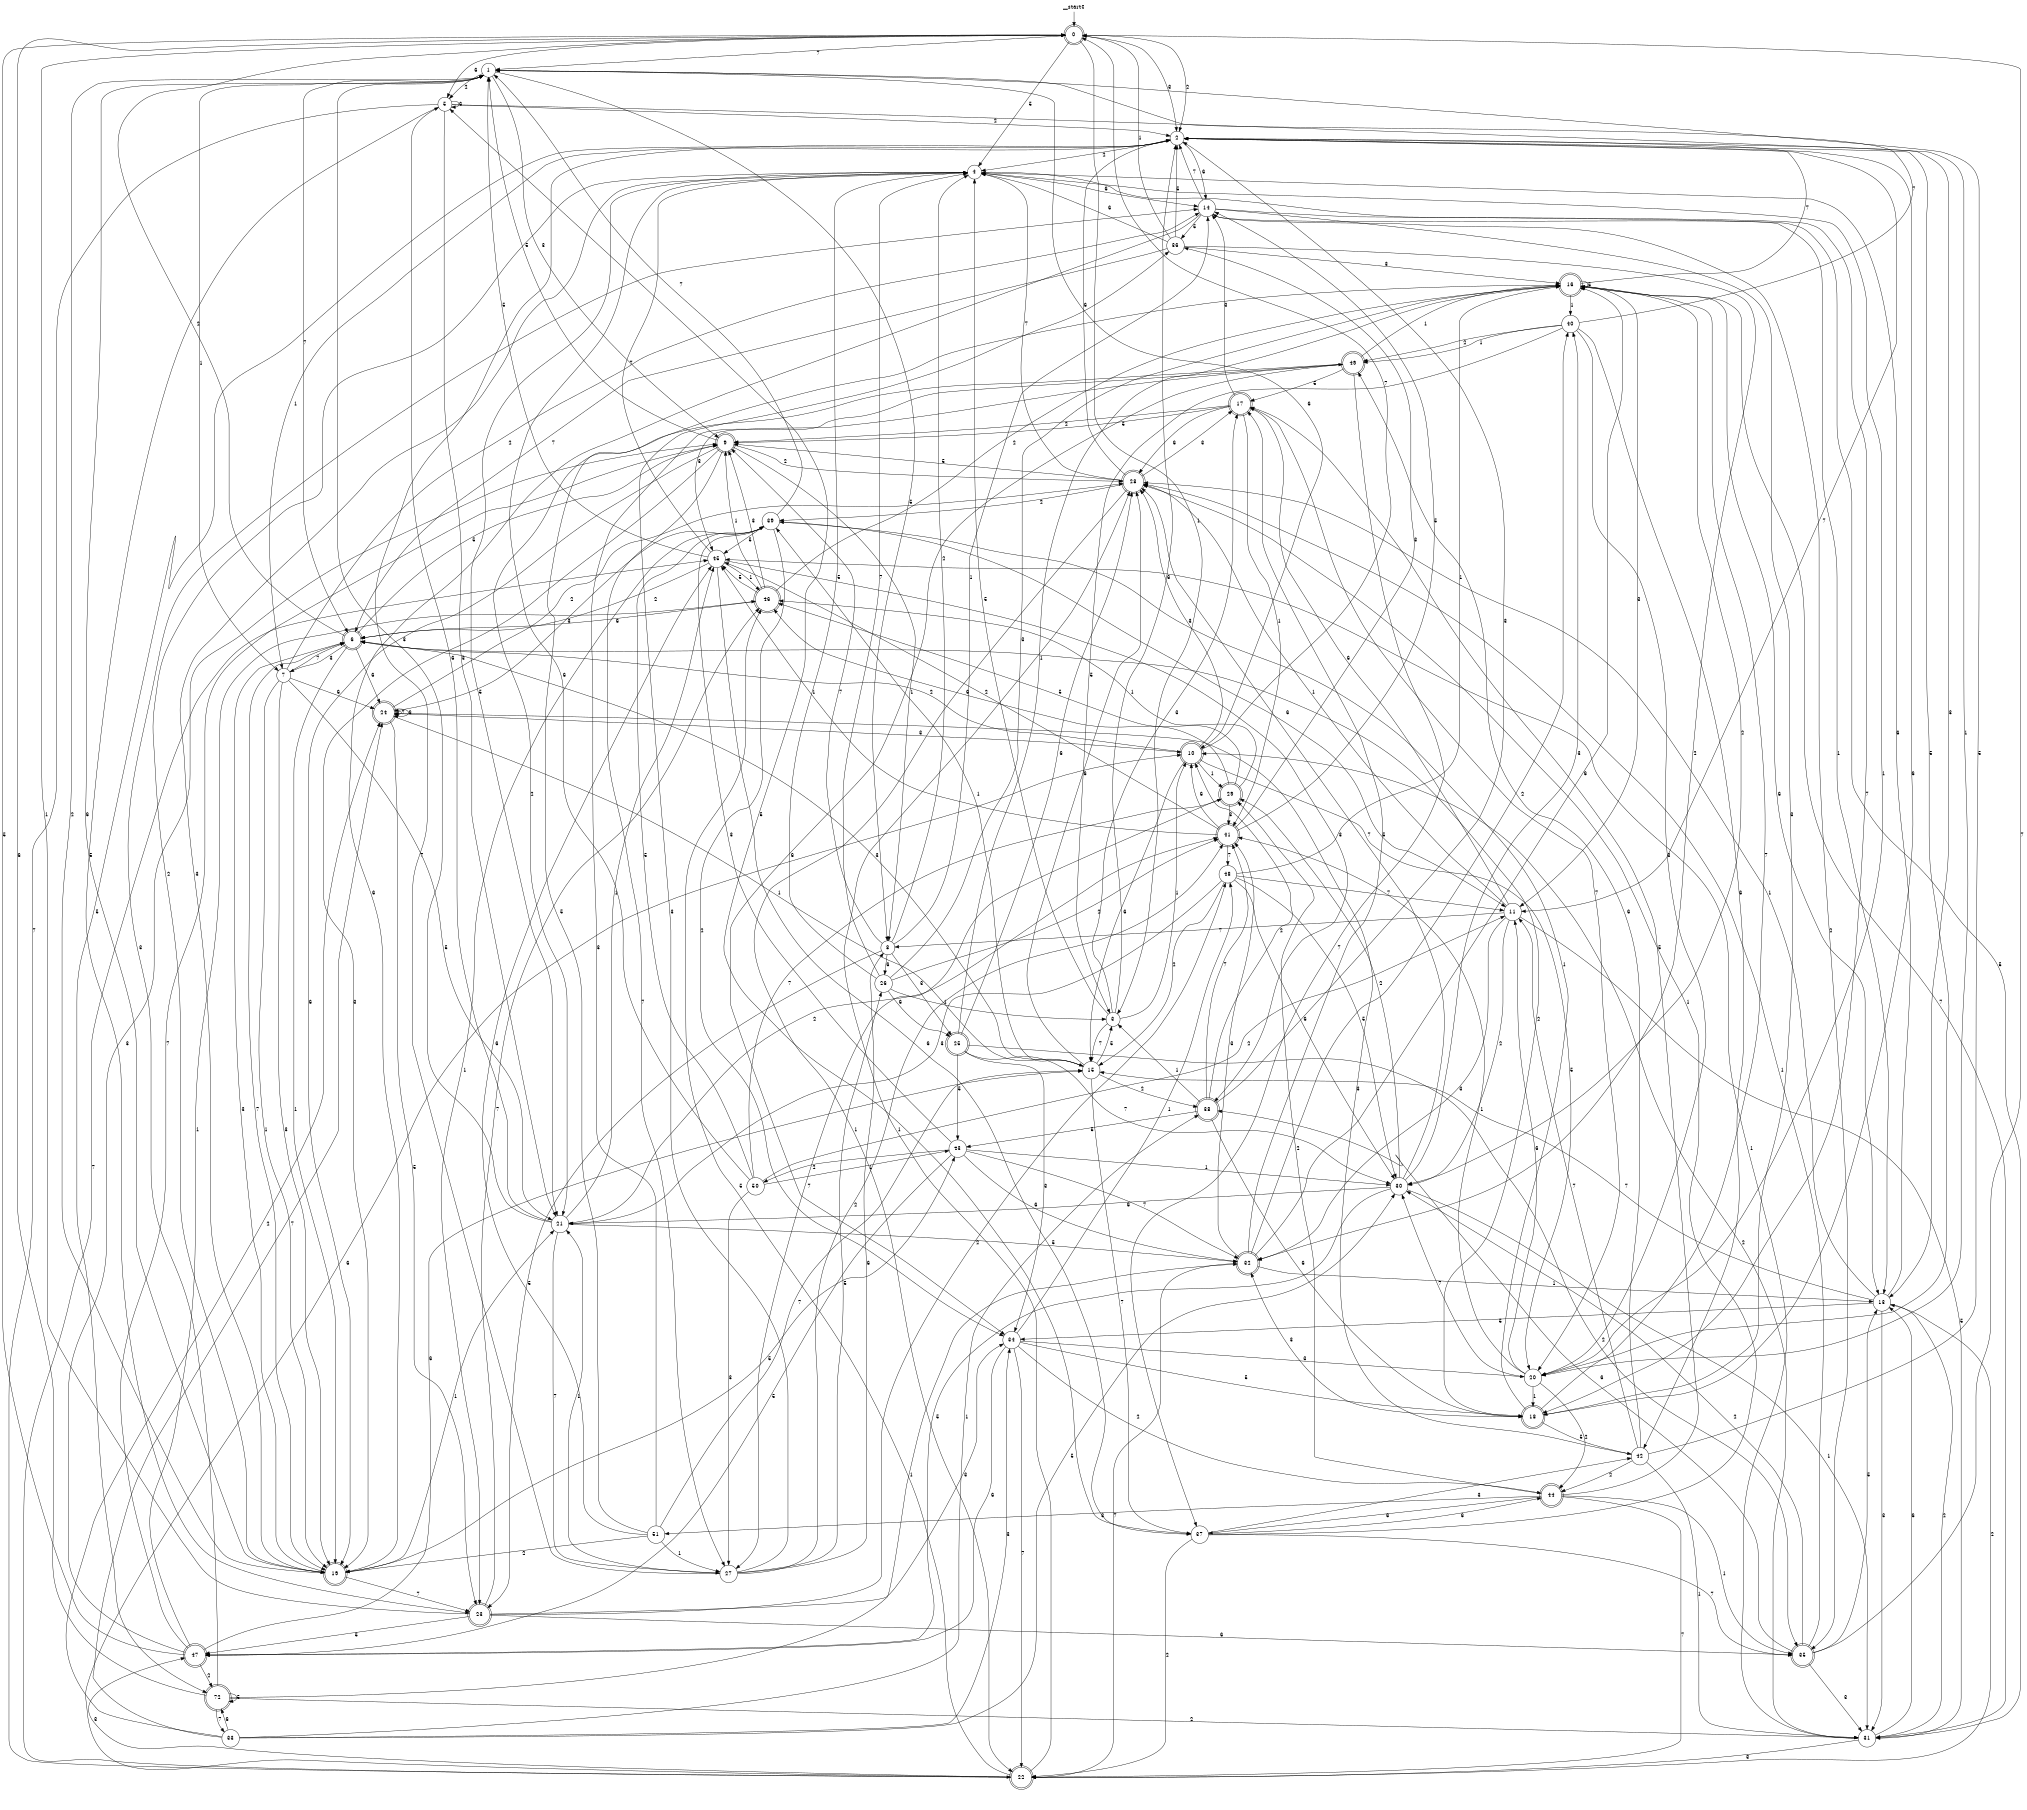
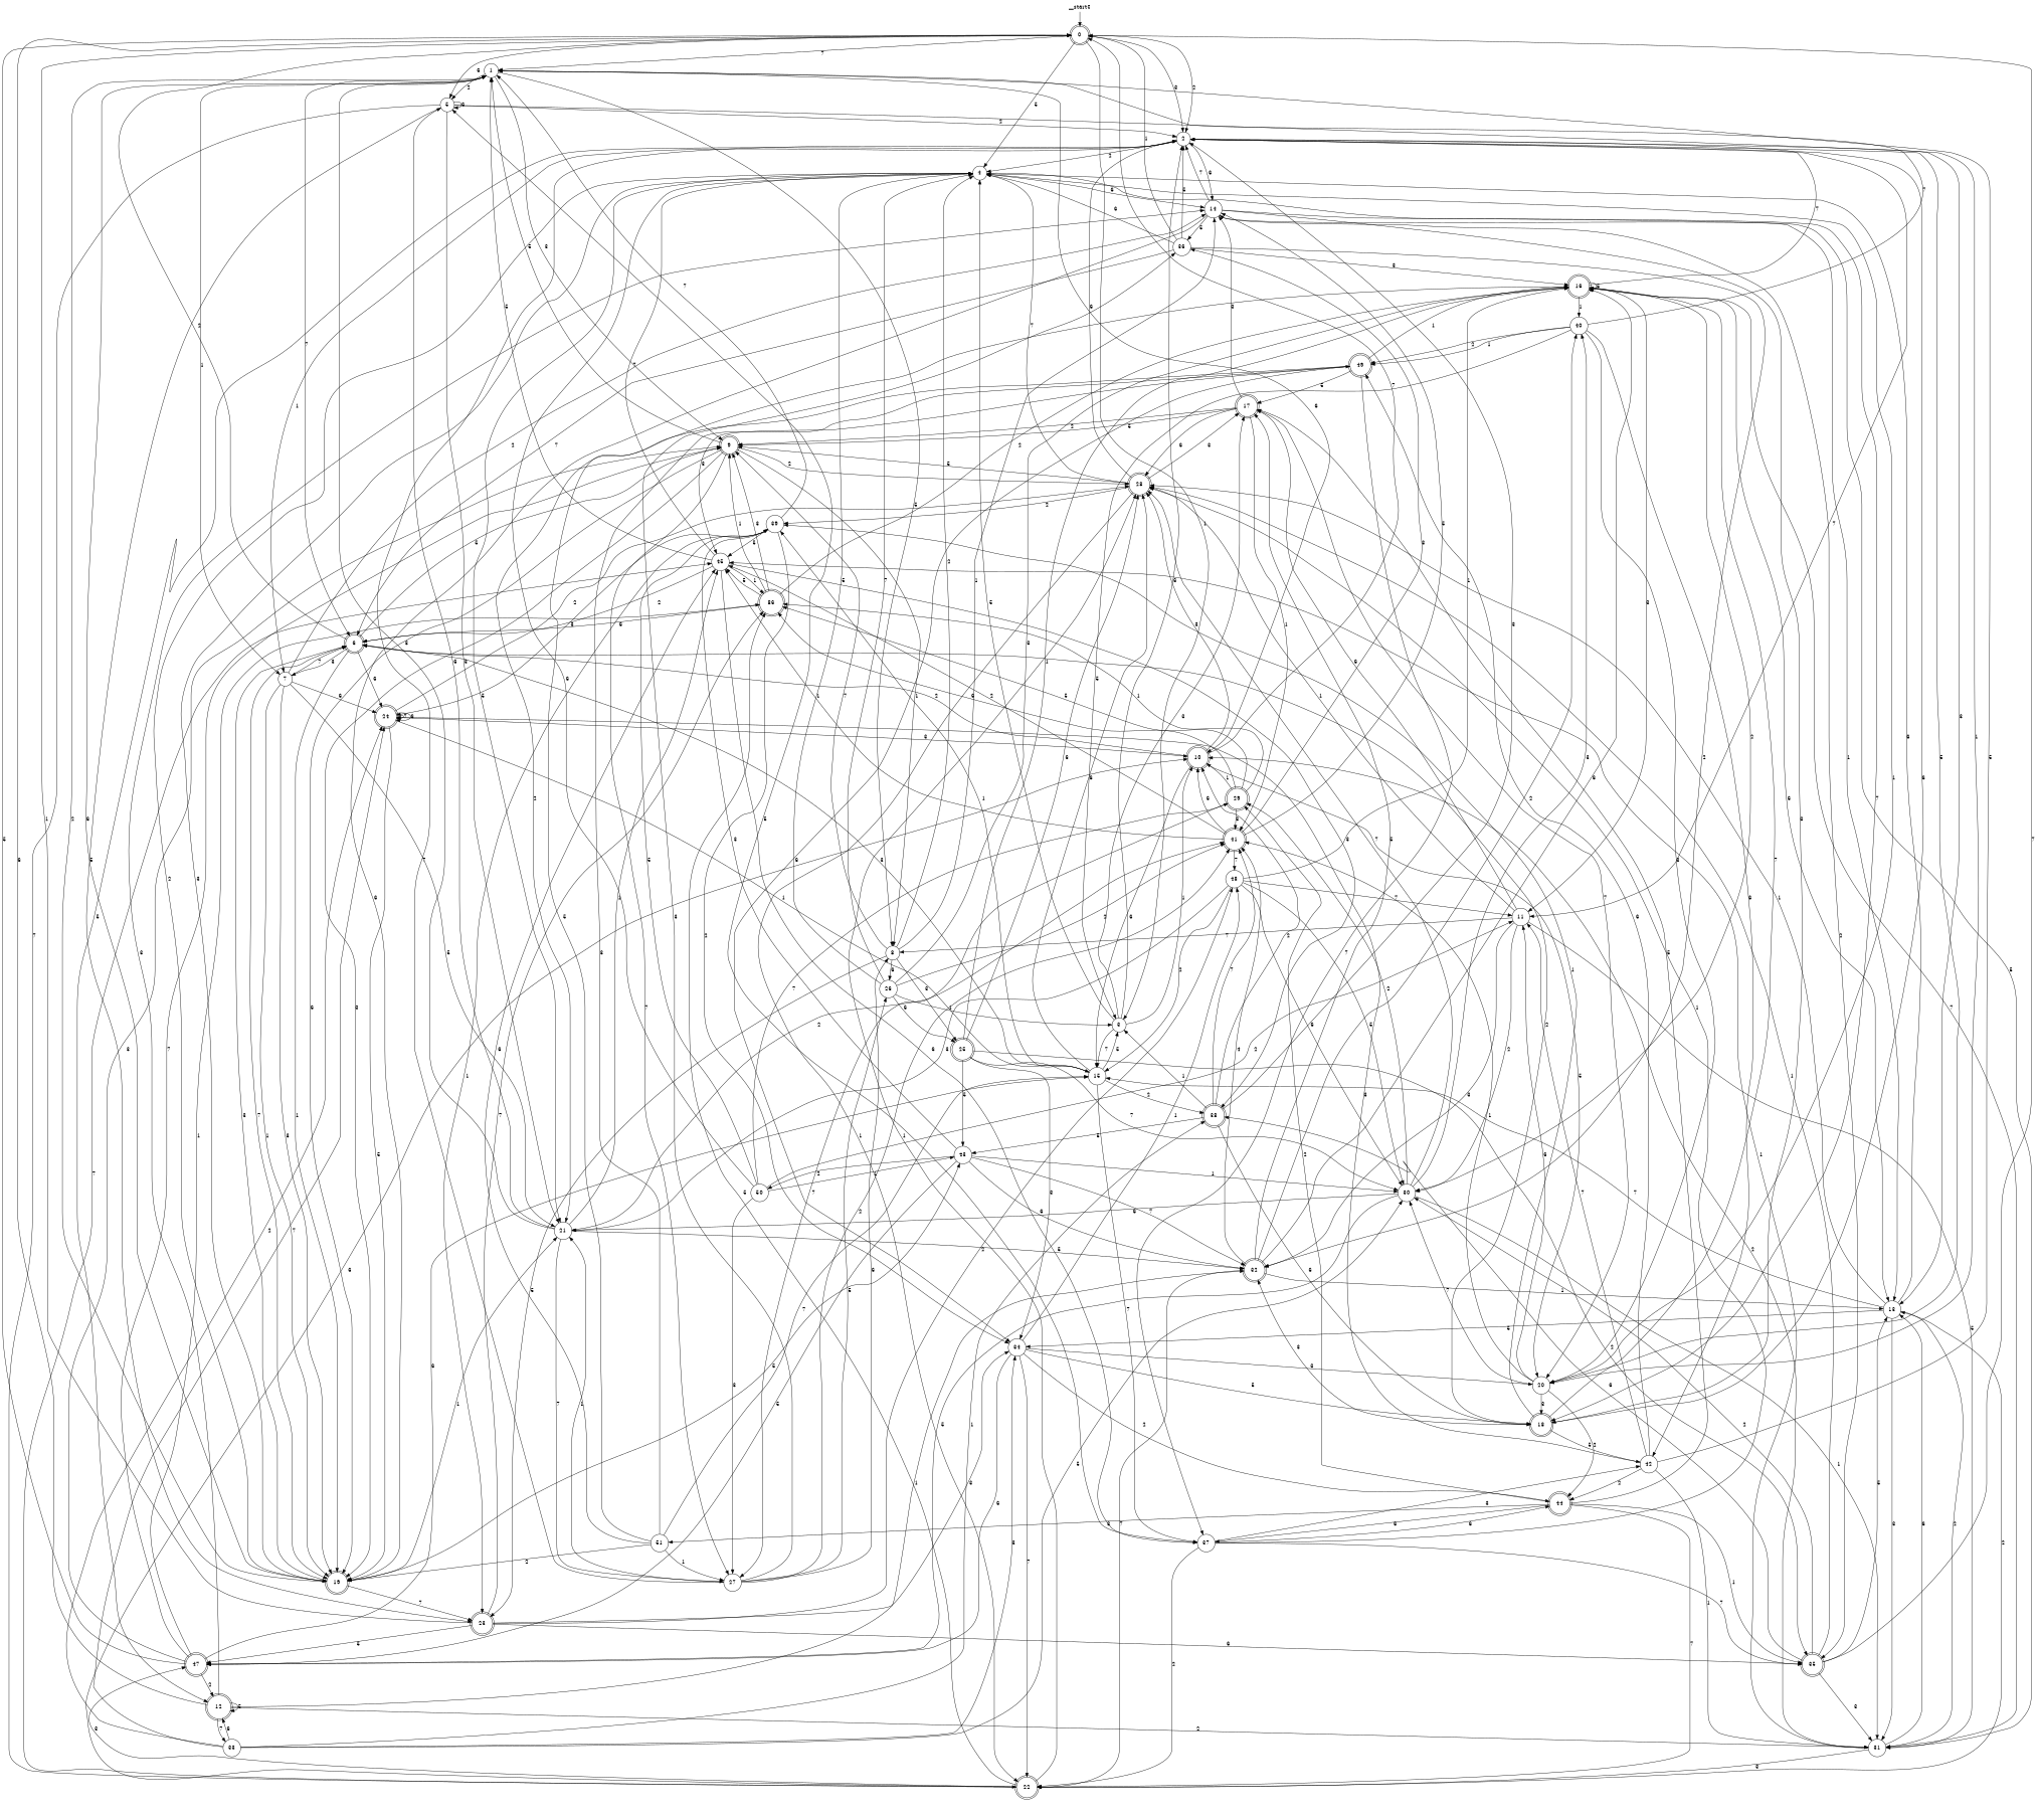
  digraph {
    node [shape=circle]
    n1 [label=0 shape=doublecircle]
    n2 [label=1]
    n3 [label=2]
    n4 [label=3]
    n5 [label=4]
    n6 [label=5]
    n7 [label=6 shape=doublecircle]
    n8 [label=7]
    n9 [label=8]
    n10 [label=9 shape=doublecircle]
    n11 [label=10 shape=doublecircle]
    n12 [label=11]
-   n13 [label=72 shape=doublecircle]
+   n13 [label=12 shape=doublecircle]
    n14 [label=13]
    n15 [label=14]
    n16 [label=15]
    n17 [label=17 shape=doublecircle]
    n18 [label=18 shape=doublecircle]
    n19 [label=19 shape=doublecircle]
    n20 [label=20]
    n21 [label=21]
    n22 [label=22 shape=doublecircle]
    n23 [label=23 shape=doublecircle]
    n24 [label=24 shape=doublecircle]
    n25 [label=25 shape=doublecircle]
    n26 [label=26]
    n27 [label=27]
    n28 [label=28 shape=doublecircle]
    n29 [label=29 shape=doublecircle]
    n30 [label=30]
    n31 [label=31]
    n32 [label=32 shape=doublecircle]
    n33 [label=33]
    n34 [label=34]
    n35 [label=35 shape=doublecircle]
    n36 [label=36]
    n37 [label=37]
    n38 [label=38 shape=doublecircle]
    n39 [label=39]
    n40 [label=16 shape=doublecircle]
    n41 [label=40]
    n42 [label=41 shape=doublecircle]
    n43 [label=42]
    n44 [label=43]
    n45 [label=44 shape=doublecircle]
    n46 [label=45]
-   n47 [label=46 shape=doublecircle]
+   n47 [label=86 shape=doublecircle]
    n48 [label=47 shape=doublecircle]
    n49 [label=48]
    n50 [label=49 shape=doublecircle]
    n51 [label=50]
    n52 [label=51]
    __start0 [height=0 shape=none width=0]
    n1 -> n2 [label=7]
    n1 -> n3 [label=2]
    n1 -> n3 [label=3]
    n1 -> n4 [label=1]
    n1 -> n5 [label=5]
    n1 -> n6 [label=6]
    n2 -> n6 [label=2]
    n2 -> n7 [label=7]
    n2 -> n8 [label=1]
    n2 -> n9 [label=5]
    n2 -> n10 [label=3]
    n2 -> n11 [label=6]
    n3 -> n5 [label=2]
    n3 -> n8 [label=1]
    n3 -> n12 [label=7]
    n3 -> n13 [label=5]
    n3 -> n14 [label=3]
    n3 -> n15 [label=6]
    n4 -> n3 [label=6]
    n4 -> n5 [label=5]
    n4 -> n11 [label=1]
    n4 -> n16 [label=7]
    n4 -> n17 [label=3]
    n5 -> n15 [label=6]
    n5 -> n18 [label=7]
    n5 -> n19 [label=2]
    n5 -> n19 [label=3]
    n5 -> n20 [label=1]
    n5 -> n21 [label=5]
    n6 -> n3 [label=2]
    n6 -> n6 [label=6]
    n6 -> n20 [label=1]
    n6 -> n21 [label=3]
    n6 -> n22 [label=7]
    n6 -> n23 [label=5]
    n7 -> n1 [label=2]
    n7 -> n8 [label=3]
    n7 -> n10 [label=5]
    n7 -> n19 [label=7]
    n7 -> n19 [label=1]
    n7 -> n24 [label=6]
    n8 -> n7 [label=7]
    n8 -> n15 [label=2]
    n8 -> n19 [label=1]
    n8 -> n19 [label=3]
    n8 -> n21 [label=5]
    n8 -> n24 [label=6]
    n9 -> n5 [label=2]
    n9 -> n10 [label=7]
    n9 -> n15 [label=1]
    n9 -> n23 [label=5]
    n9 -> n25 [label=3]
    n9 -> n26 [label=6]
    n10 -> n2 [label=5]
    n10 -> n9 [label=1]
    n10 -> n19 [label=3]
    n10 -> n19 [label=6]
    n10 -> n27 [label=7]
    n10 -> n28 [label=2]
    n11 -> n1 [label=7]
    n11 -> n7 [label=2]
    n11 -> n16 [label=6]
    n11 -> n20 [label=5]
    n11 -> n28 [label=3]
-   n11 -> n29 [label=1]
+   n29 -> n11 [label=1]
    n12 -> n9 [label=7]
    n12 -> n17 [label=6]
    n12 -> n28 [label=1]
    n12 -> n30 [label=2]
    n12 -> n31 [label=5]
    n12 -> n32 [label=3]
    n13 -> n1 [label=6]
    n13 -> n13 [label=5]
    n13 -> n15 [label=3]
    n13 -> n31 [label=2]
    n13 -> n32 [label=1]
    n13 -> n33 [label=7]
    n14 -> n5 [label=6]
    n14 -> n16 [label=7]
    n14 -> n28 [label=1]
    n14 -> n31 [label=2]
    n14 -> n31 [label=3]
    n14 -> n34 [label=5]
    n15 -> n3 [label=7]
    n15 -> n14 [label=1]
    n15 -> n18 [label=3]
    n15 -> n19 [label=6]
    n15 -> n35 [label=2]
    n15 -> n36 [label=5]
    n16 -> n4 [label=5]
    n16 -> n7 [label=3]
    n16 -> n28 [label=6]
    n16 -> n37 [label=7]
    n16 -> n38 [label=2]
    n16 -> n39 [label=1]
    n17 -> n10 [label=2]
    n17 -> n10 [label=5]
    n17 -> n15 [label=3]
    n17 -> n20 [label=7]
    n17 -> n28 [label=6]
    n17 -> n42 [label=1]
    n18 -> n3 [label=6]
    n18 -> n7 [label=2]
    n18 -> n32 [label=3]
    n18 -> n39 [label=1]
    n18 -> n40 [label=7]
    n18 -> n43 [label=5]
    n19 -> n2 [label=2]
    n19 -> n2 [label=6]
    n19 -> n7 [label=3]
    n19 -> n21 [label=1]
    n19 -> n23 [label=7]
    n19 -> n44 [label=5]
    n20 -> n3 [label=5]
    n20 -> n12 [label=6]
-   n20 -> n18 [label=1]
+   n20 -> n18 [label=3]
    n20 -> n30 [label=7]
    n20 -> n42 [label=1]
    n20 -> n45 [label=2]
    n21 -> n2 [label=3]
    n21 -> n6 [label=6]
    n21 -> n27 [label=7]
    n21 -> n32 [label=5]
    n21 -> n42 [label=2]
    n21 -> n46 [label=1]
    n22 -> n11 [label=6]
    n22 -> n14 [label=2]
    n22 -> n28 [label=1]
    n22 -> n46 [label=7]
    n22 -> n47 [label=5]
    n22 -> n48 [label=3]
    n23 -> n1 [label=1]
    n23 -> n34 [label=3]
    n23 -> n35 [label=6]
    n23 -> n47 [label=7]
    n23 -> n48 [label=5]
    n23 -> n49 [label=2]
    n24 -> n11 [label=3]
    n24 -> n16 [label=1]
-   n24 -> n23 [label=5]
+   n24 -> n19 [label=5]
    n24 -> n24 [label=7]
    n24 -> n24 [label=6]
    n24 -> n28 [label=2]
    n25 -> n28 [label=6]
    n25 -> n30 [label=7]
    n25 -> n34 [label=3]
    n25 -> n35 [label=2]
    n25 -> n40 [label=1]
    n25 -> n44 [label=5]
    n26 -> n4 [label=1]
    n26 -> n5 [label=7]
    n26 -> n5 [label=5]
    n26 -> n25 [label=6]
    n26 -> n40 [label=3]
    n26 -> n42 [label=2]
    n27 -> n3 [label=7]
    n27 -> n9 [label=6]
    n27 -> n21 [label=1]
    n27 -> n26 [label=5]
    n27 -> n36 [label=3]
    n27 -> n42 [label=2]
    n28 -> n3 [label=6]
    n28 -> n5 [label=7]
    n28 -> n10 [label=5]
    n28 -> n17 [label=3]
    n28 -> n22 [label=1]
    n28 -> n39 [label=2]
    n29 -> n27 [label=7]
    n29 -> n42 [label=3]
    n29 -> n47 [label=1]
    n29 -> n47 [label=5]
    n29 -> n47 [label=6]
    n30 -> n21 [label=6]
    n30 -> n28 [label=7]
    n30 -> n29 [label=2]
    n30 -> n31 [label=1]
    n30 -> n41 [label=3]
    n30 -> n48 [label=5]
    n31 -> n11 [label=2]
    n31 -> n14 [label=6]
    n31 -> n15 [label=5]
    n31 -> n22 [label=3]
    n31 -> n40 [label=7]
    n31 -> n46 [label=1]
    n32 -> n14 [label=1]
    n32 -> n17 [label=5]
    n32 -> n22 [label=7]
    n32 -> n40 [label=6]
    n32 -> n41 [label=2]
-   n32 -> n42 [label=3]
+   n32 -> n42 [label=4]
    n33 -> n13 [label=6]
    n33 -> n24 [label=7]
    n33 -> n24 [label=2]
    n33 -> n30 [label=5]
    n33 -> n34 [label=3]
    n33 -> n38 [label=1]
    n34 -> n18 [label=5]
    n34 -> n20 [label=3]
    n34 -> n22 [label=7]
    n34 -> n45 [label=2]
    n34 -> n48 [label=6]
    n34 -> n49 [label=1]
    n35 -> n1 [label=7]
    n35 -> n14 [label=5]
    n35 -> n28 [label=1]
    n35 -> n30 [label=2]
    n35 -> n31 [label=3]
    n35 -> n38 [label=6]
    n36 -> n1 [label=1]
    n36 -> n3 [label=5]
    n36 -> n5 [label=6]
    n36 -> n7 [label=7]
    n36 -> n32 [label=2]
    n36 -> n40 [label=3]
    n37 -> n6 [label=5]
    n37 -> n22 [label=2]
    n37 -> n28 [label=1]
    n37 -> n35 [label=7]
    n37 -> n43 [label=3]
    n37 -> n45 [label=6]
    n38 -> n3 [label=3]
    n38 -> n4 [label=1]
    n38 -> n11 [label=2]
    n38 -> n18 [label=6]
    n38 -> n42 [label=7]
    n38 -> n44 [label=5]
    n39 -> n2 [label=7]
-   n39 -> n12 [label=6]
    n39 -> n23 [label=1]
    n39 -> n24 [label=3]
    n39 -> n34 [label=2]
    n39 -> n46 [label=5]
    n40 -> n3 [label=7]
    n40 -> n12 [label=3]
    n40 -> n14 [label=6]
    n40 -> n30 [label=2]
    n40 -> n40 [label=5]
    n40 -> n41 [label=1]
    n41 -> n2 [label=7]
    n41 -> n4 [label=5]
    n41 -> n20 [label=3]
    n41 -> n43 [label=6]
    n41 -> n50 [label=2]
    n41 -> n50 [label=1]
    n42 -> n11 [label=6]
    n42 -> n15 [label=5]
    n42 -> n36 [label=3]
    n42 -> n46 [label=2]
    n42 -> n46 [label=1]
    n42 -> n49 [label=7]
    n43 -> n2 [label=5]
    n43 -> n12 [label=7]
    n43 -> n24 [label=3]
    n43 -> n31 [label=1]
    n43 -> n45 [label=2]
    n43 -> n50 [label=6]
    n44 -> n30 [label=1]
    n44 -> n32 [label=7]
    n44 -> n32 [label=6]
    n44 -> n39 [label=3]
    n44 -> n48 [label=5]
    n44 -> n51 [label=2]
    n45 -> n17 [label=5]
    n45 -> n22 [label=7]
    n45 -> n29 [label=2]
    n45 -> n35 [label=1]
    n45 -> n37 [label=6]
    n45 -> n52 [label=3]
    n46 -> n2 [label=5]
    n46 -> n5 [label=7]
    n46 -> n7 [label=2]
    n46 -> n37 [label=6]
    n46 -> n38 [label=3]
    n46 -> n47 [label=1]
    n47 -> n7 [label=6]
    n47 -> n10 [label=1]
    n47 -> n10 [label=3]
    n47 -> n40 [label=2]
    n47 -> n46 [label=5]
    n48 -> n1 [label=5]
    n48 -> n10 [label=7]
    n48 -> n10 [label=3]
    n48 -> n13 [label=2]
    n48 -> n16 [label=6]
    n48 -> n47 [label=1]
    n49 -> n12 [label=7]
    n49 -> n16 [label=2]
    n49 -> n21 [label=3]
    n49 -> n30 [label=5]
    n49 -> n30 [label=6]
    n49 -> n40 [label=1]
    n50 -> n17 [label=5]
    n50 -> n21 [label=2]
    n50 -> n34 [label=6]
    n50 -> n37 [label=7]
    n50 -> n40 [label=1]
    n50 -> n46 [label=3]
    n51 -> n5 [label=6]
    n51 -> n12 [label=2]
    n51 -> n27 [label=3]
    n51 -> n29 [label=7]
    n51 -> n39 [label=5]
    n51 -> n44 [label=1]
    n52 -> n16 [label=7]
    n52 -> n19 [label=2]
    n52 -> n27 [label=1]
    n52 -> n40 [label=5]
    n52 -> n46 [label=6]
    n52 -> n50 [label=3]
    __start0 -> n1
  }
